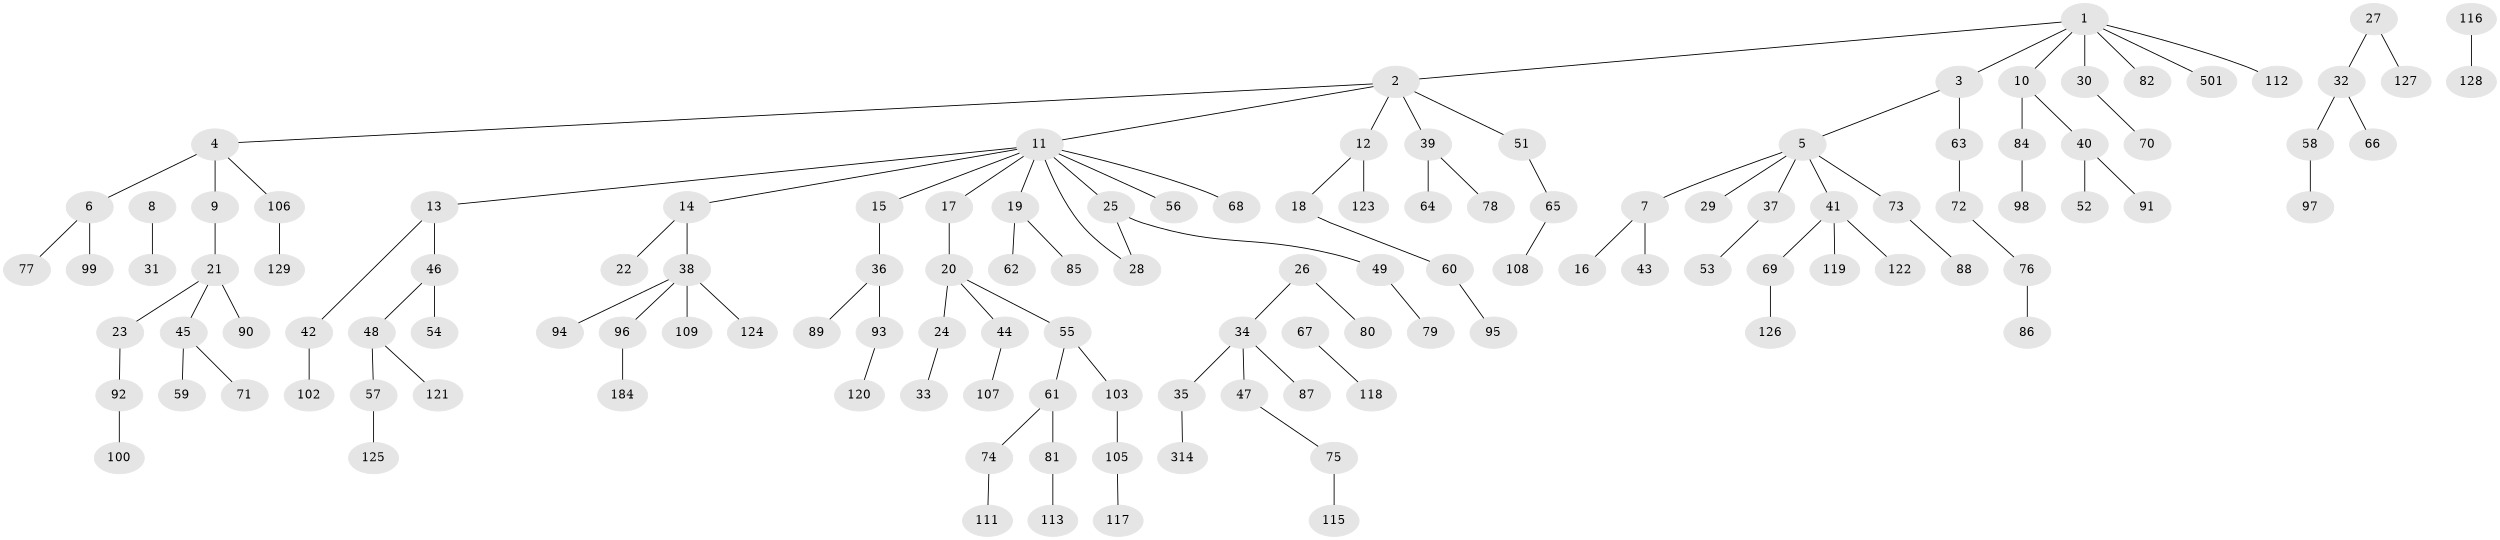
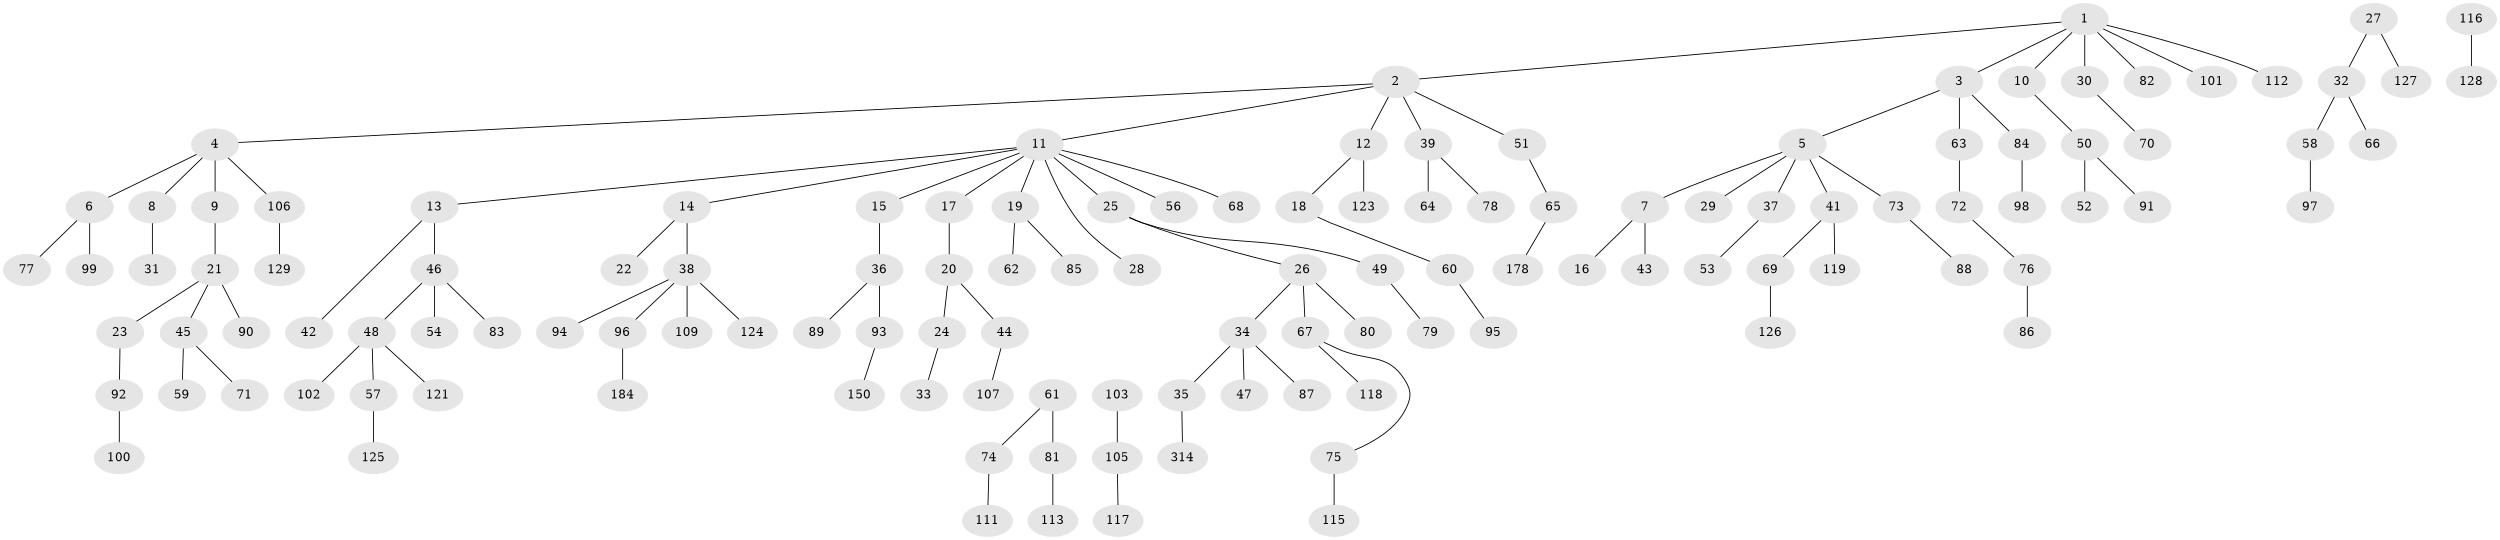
  graph {
    node [color=gray90 style=filled]
    1
    2
    3
    10
    30
    82
-   101 [label=501]
+   101
    112
    4
    11
    12
    39
    51
    5
    63
    84
-   50 [label=40]
+   50
    70
    6
    8
    9
    106
    13
    14
    15
    17
    19
    25
    28
    56
    68
    18
    123
    27
    32
    127
    64
    78
    65
    7
    29
    37
    41
    73
    72
    98
    77
    99
    31
    21
    129
    16
    43
    53
    69
    119
-   122
    88
    23
    45
    90
    52
    91
    42
    46
    22
    38
    36
    20
    62
    85
    26
    49
    60
    102
    48
    54
+   83
    94
    96
    109
    124
    89
    93
    24
    44
-   55
    95
    33
    107
    61
    103
    92
    59
    71
    100
    34
    67
    80
    79
    35
    47
    87
    118
    58
    66
    97
    n108 [label=314]
    75
-   120
+   120 [label=150]
    n111 [label=184]
    126
    57
    121
    115
    125
    116
    128
-   108
+   108 [label=178]
    74
    81
    105
    111
    113
    76
    86
    117
    1 -- 2
    1 -- 3
    1 -- 10
    1 -- 30
    1 -- 82
    1 -- 101
    1 -- 112
    2 -- 4
    2 -- 11
    2 -- 12
    2 -- 39
    2 -- 51
    3 -- 5
    3 -- 63
-   10 -- 84
+   3 -- 84
    10 -- 50
    30 -- 70
    4 -- 6
+   4 -- 8
    4 -- 9
    4 -- 106
    11 -- 13
    11 -- 14
    11 -- 15
    11 -- 17
    11 -- 19
    11 -- 25
    11 -- 28
    11 -- 56
    11 -- 68
    12 -- 18
    12 -- 123
    39 -- 64
    39 -- 78
    51 -- 65
    5 -- 7
    5 -- 29
    5 -- 37
    5 -- 41
    5 -- 73
    63 -- 72
    84 -- 98
    50 -- 52
    50 -- 91
    6 -- 77
    6 -- 99
    8 -- 31
    9 -- 21
    106 -- 129
    13 -- 42
    13 -- 46
    14 -- 22
    14 -- 38
    15 -- 36
    17 -- 20
    19 -- 62
    19 -- 85
-   25 -- 28
+   25 -- 26
    25 -- 49
    18 -- 60
    27 -- 32
    27 -- 127
    32 -- 58
    32 -- 66
    65 -- 108
    7 -- 16
    7 -- 43
    37 -- 53
    41 -- 69
    41 -- 119
-   41 -- 122
    73 -- 88
    72 -- 76
    21 -- 23
    21 -- 45
    21 -- 90
    69 -- 126
    23 -- 92
    45 -- 59
    45 -- 71
-   42 -- 102
+   48 -- 102
    46 -- 48
    46 -- 54
+   46 -- 83
    38 -- 94
    38 -- 96
    38 -- 109
    38 -- 124
    36 -- 89
    36 -- 93
    20 -- 24
    20 -- 44
-   20 -- 55
    26 -- 34
+   26 -- 67
    26 -- 80
    49 -- 79
    60 -- 95
    48 -- 57
    48 -- 121
    96 -- n111
    93 -- 120
    24 -- 33
    44 -- 107
-   55 -- 61
-   55 -- 103
    61 -- 74
    61 -- 81
    103 -- 105
    92 -- 100
    34 -- 35
    34 -- 47
    34 -- 87
    67 -- 118
    35 -- n108
-   47 -- 75
+   67 -- 75
    58 -- 97
    75 -- 115
    57 -- 125
    116 -- 128
    74 -- 111
    81 -- 113
    105 -- 117
    76 -- 86
  }
